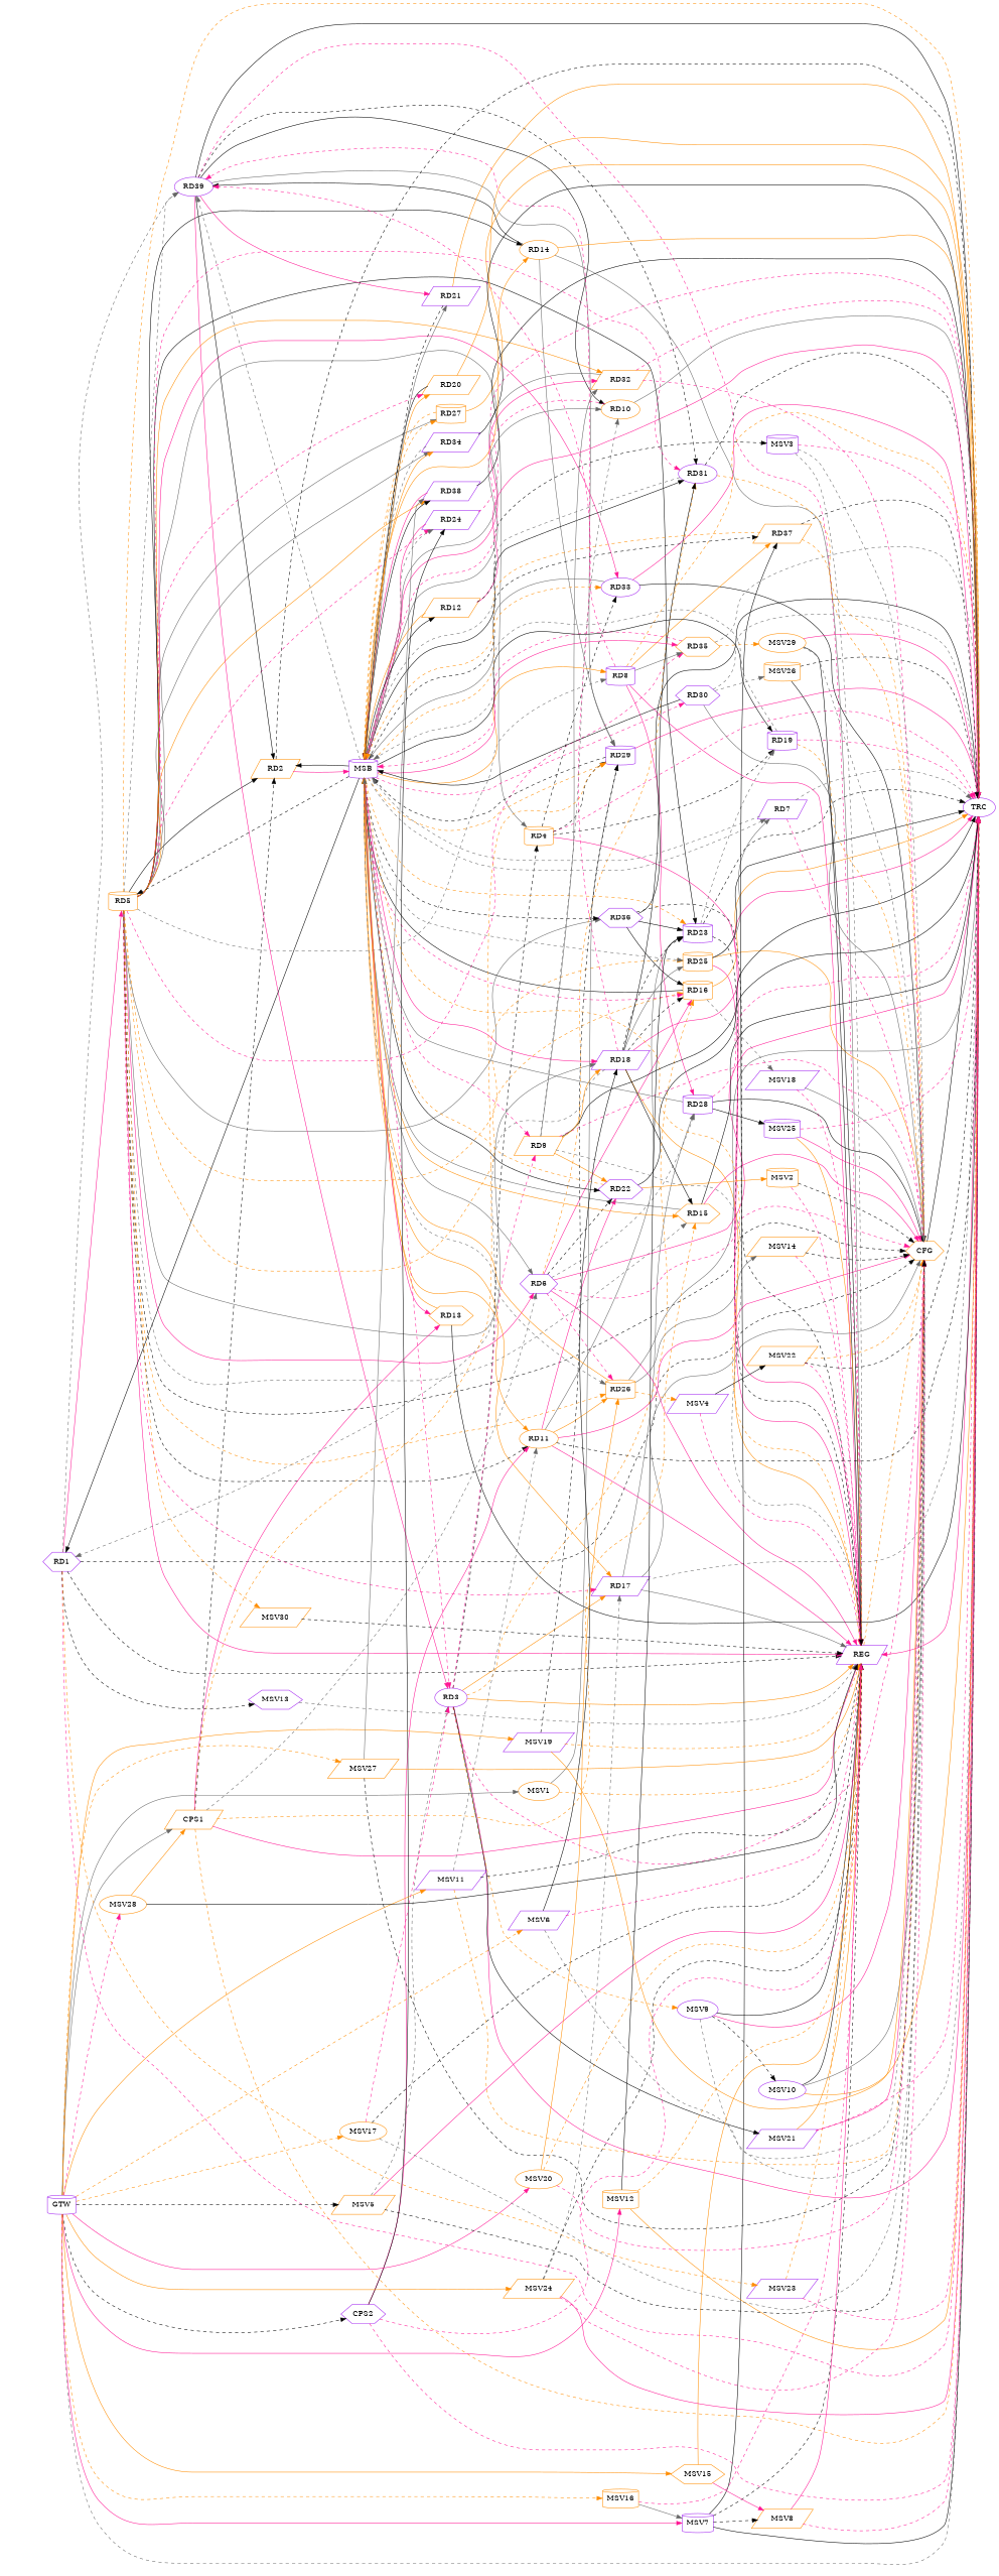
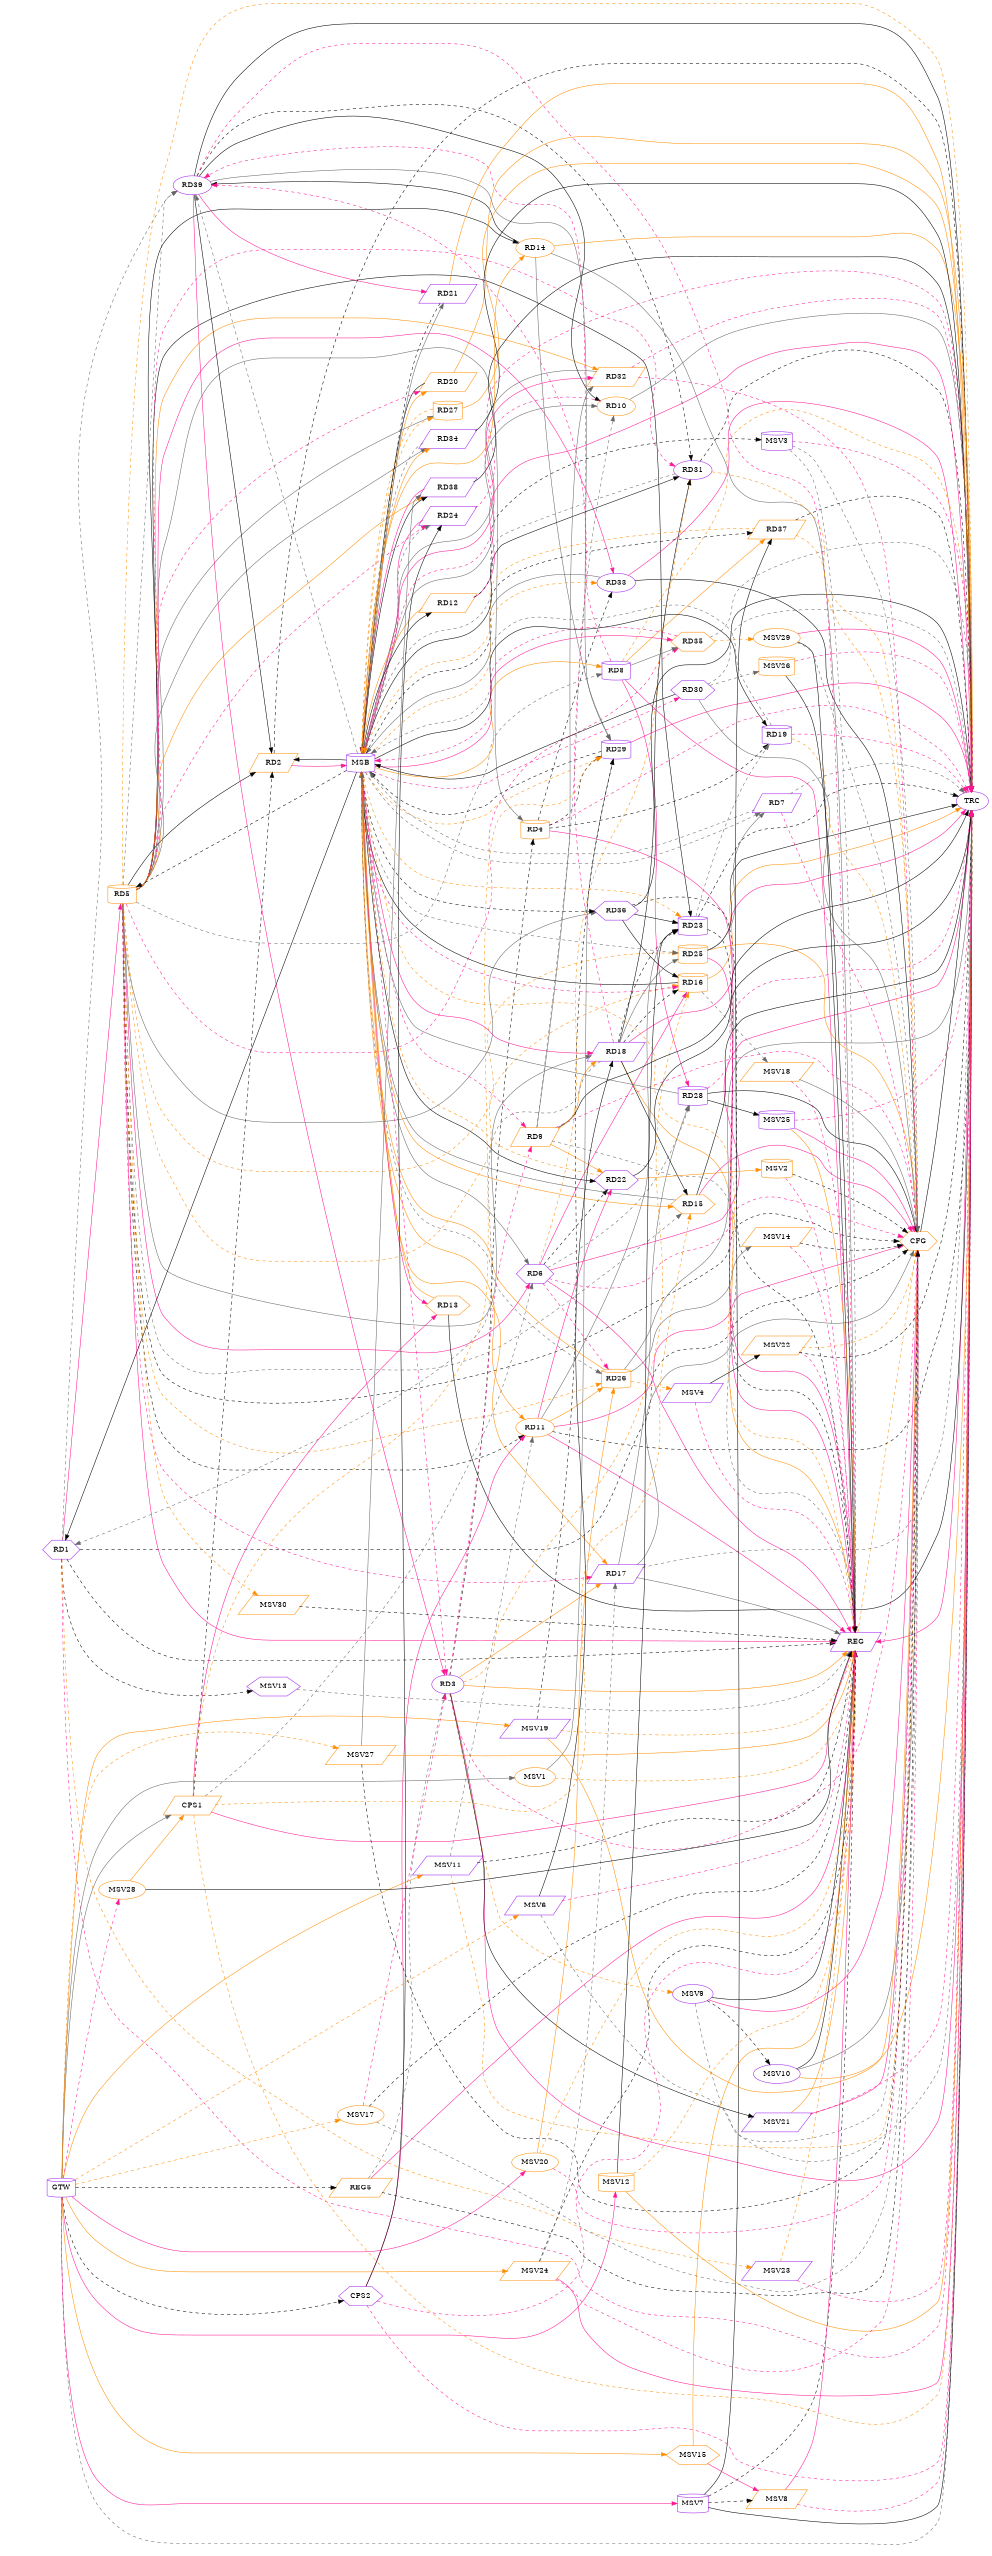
  strict digraph {
    rankdir=LR
    node [color=purple shape=parallelogram]
    edge [color=deeppink style=solid]
    n1 [label=RD1 shape=hexagon]
    n2 [color=darkorange label=RD5 shape=cylinder]
    n3 [label=RD39 shape=ellipse]
    n4 [label=REG]
    n5 [color=darkorange label=CFG shape=hexagon]
    n6 [label=TRC shape=ellipse]
    n7 [label=MSV13 shape=hexagon]
    n8 [label=MSV23]
    n9 [color=darkorange label=RD2]
    n10 [color=darkorange label=RD4 shape=cylinder]
    n11 [color=darkorange label=RD16 shape=cylinder]
    n12 [label=RD17]
    n13 [label=RD33 shape=ellipse]
    n14 [label=RD6 shape=hexagon]
    n15 [label=RD8 shape=cylinder]
    n16 [color=darkorange label=RD11 shape=ellipse]
    n17 [color=darkorange label=RD14 shape=ellipse]
    n18 [color=darkorange label=RD15 shape=hexagon]
    n19 [label=RD18]
    n20 [color=darkorange label=RD20]
    n21 [label=RD23 shape=cylinder]
    n22 [label=RD24]
    n23 [color=darkorange label=RD25 shape=cylinder]
    n24 [color=darkorange label=RD26 shape=cylinder]
    n25 [color=darkorange label=RD27 shape=cylinder]
    n26 [label=RD31 shape=ellipse]
    n27 [color=darkorange label=RD32]
    n28 [label=RD34]
    n29 [color=darkorange label=RD35 shape=hexagon]
    n30 [label=RD36 shape=hexagon]
    n31 [label=RD38]
    n32 [color=darkorange label=MSV30]
    n33 [label=RD3 shape=ellipse]
    n34 [label=RD29 shape=cylinder]
    n35 [color=darkorange label=RD10 shape=ellipse]
    n36 [label=RD21]
    n37 [label=MSB shape=cylinder]
    n38 [color=darkorange label=RD9]
    n39 [label=RD19 shape=cylinder]
    n40 [label=RD22 shape=hexagon]
    n41 [label=RD7]
    n42 [color=darkorange label=RD37]
    n43 [color=darkorange label=RD12]
    n44 [color=darkorange label=RD13 shape=hexagon]
    n45 [label=RD30 shape=hexagon]
    n46 [label=MSV9 shape=ellipse]
    n47 [label=MSV21]
-   n48 [label=MSV18]
+   n48 [color=darkorange label=MSV18]
    n49 [label=RD28 shape=cylinder]
    n50 [label=MSV10 shape=ellipse]
    n51 [label=MSV4]
    n52 [color=darkorange label=MSV14]
    n53 [color=darkorange label=MSV29 shape=ellipse]
    n54 [color=darkorange label=MSV2 shape=cylinder]
    n55 [label=MSV25 shape=cylinder]
    n56 [label=MSV3 shape=cylinder]
    n57 [color=darkorange label=MSV22]
    n58 [color=darkorange label=MSV26 shape=cylinder]
    n59 [color=darkorange label=CPS1]
    n60 [label=CPS2 shape=hexagon]
    n61 [label=GTW shape=cylinder]
    n62 [color=darkorange label=MSV1 shape=ellipse]
-   n63 [color=darkorange label=MSV5]
+   n63 [color=darkorange label=REG5]
    n64 [label=MSV6]
    n65 [label=MSV7 shape=cylinder]
    n66 [label=MSV11]
    n67 [color=darkorange label=MSV12 shape=cylinder]
    n68 [color=darkorange label=MSV15 shape=hexagon]
-   n69 [color=darkorange label=MSV16 shape=cylinder]
    n70 [color=darkorange label=MSV17 shape=ellipse]
    n71 [label=MSV19]
    n72 [color=darkorange label=MSV20 shape=ellipse]
    n73 [color=darkorange label=MSV24]
    n74 [color=darkorange label=MSV27]
    n75 [color=darkorange label=MSV28 shape=ellipse]
    n76 [color=darkorange label=MSV8]
    n1 -> n2
    n1 -> n3 [color=gray40 style=dashed]
    n1 -> n4 [color=black style=dashed]
    n1 -> n5 [color=black style=dashed]
    n1 -> n6 [style=dashed]
    n1 -> n7 [color=black style=dashed]
    n1 -> n8 [color=darkorange style=dashed]
    n2 -> n3 [color=gray40 style=dashed]
    n2 -> n4
    n2 -> n5 [color=black style=dashed]
    n2 -> n6 [color=darkorange style=dashed]
    n2 -> n9 [color=black]
    n2 -> n10 [color=gray40]
    n2 -> n11 [color=darkorange style=dashed]
    n2 -> n12 [style=dashed]
    n2 -> n13
    n2 -> n14
    n2 -> n15 [color=gray40 style=dashed]
    n2 -> n16 [color=black style=dashed]
    n2 -> n17 [color=black]
    n2 -> n18 [color=gray40 style=dashed]
    n2 -> n19 [color=gray40]
    n2 -> n20 [style=dashed]
    n2 -> n21 [color=black]
    n2 -> n22 [style=dashed]
    n2 -> n23 [color=darkorange style=dashed]
    n2 -> n24 [color=darkorange style=dashed]
    n2 -> n25 [color=gray40]
    n2 -> n26 [style=dashed]
    n2 -> n27 [color=darkorange]
    n2 -> n28 [color=gray40]
    n2 -> n29 [style=dashed]
    n2 -> n30 [color=gray40]
    n2 -> n31 [color=darkorange]
    n2 -> n32 [color=darkorange style=dashed]
    n3 -> n4 [style=dashed]
    n3 -> n6 [color=black]
    n3 -> n9 [color=black]
    n3 -> n26 [color=black style=dashed]
    n3 -> n33
    n3 -> n34 [color=gray40]
    n3 -> n35 [color=black]
    n3 -> n36
    n4 -> n5 [color=darkorange style=dashed]
    n5 -> n6 [color=black]
    n6 -> n4
    n7 -> n4 [color=gray40 style=dashed]
    n8 -> n4 [color=darkorange style=dashed]
    n8 -> n6 [style=dashed]
    n9 -> n6 [color=black style=dashed]
    n9 -> n37
    n10 -> n4
    n10 -> n6 [style=dashed]
    n10 -> n13 [color=black style=dashed]
    n10 -> n34 [color=black style=dashed]
    n10 -> n39 [color=black style=dashed]
    n11 -> n6 [color=darkorange]
    n11 -> n37 [color=black]
    n11 -> n48 [color=gray40 style=dashed]
    n12 -> n4 [color=gray40]
    n12 -> n5 [color=gray40]
    n12 -> n6 [color=gray40 style=dashed]
    n12 -> n49 [color=gray40]
    n13 -> n5 [color=black]
    n13 -> n6
    n13 -> n37 [color=gray40]
    n14 -> n4
    n14 -> n5 [style=dashed]
    n14 -> n6
    n14 -> n11
    n14 -> n24 [style=dashed]
    n14 -> n26 [color=darkorange style=dashed]
    n14 -> n40 [color=black style=dashed]
    n14 -> n49 [color=gray40 style=dashed]
    n15 -> n3 [style=dashed]
    n15 -> n4
    n15 -> n6 [color=darkorange style=dashed]
    n15 -> n29 [color=gray40]
    n15 -> n42 [color=darkorange]
    n15 -> n49
    n16 -> n4
    n16 -> n5
    n16 -> n6 [color=black style=dashed]
    n16 -> n21 [color=gray40]
    n16 -> n24 [color=darkorange]
    n16 -> n40
    n17 -> n3 [color=black]
    n17 -> n4 [color=gray40]
    n17 -> n6 [color=darkorange]
    n17 -> n34 [color=gray40]
    n18 -> n5
    n18 -> n6 [color=black]
    n18 -> n37 [color=gray40]
    n19 -> n1 [color=gray40 style=dashed]
    n19 -> n3 [style=dashed]
    n19 -> n4 [color=darkorange]
    n19 -> n6
    n19 -> n11 [color=black style=dashed]
    n19 -> n18 [color=black]
    n19 -> n21 [color=black style=dashed]
    n19 -> n23 [color=gray40]
    n19 -> n26 [color=black]
    n20 -> n6 [color=darkorange]
    n20 -> n37 [color=black]
    n21 -> n4 [color=black style=dashed]
    n21 -> n6 [color=black style=dashed]
    n21 -> n39 [color=gray40 style=dashed]
    n22 -> n6 [style=dashed]
    n22 -> n37
    n23 -> n4
    n23 -> n5 [color=darkorange]
    n23 -> n6 [color=black]
    n23 -> n41 [color=gray40]
    n24 -> n6 [color=gray40]
    n24 -> n37 [color=darkorange]
    n24 -> n51 [color=darkorange style=dashed]
    n24 -> n52 [color=gray40]
    n25 -> n6 [color=darkorange]
    n25 -> n37 [color=darkorange style=dashed]
    n26 -> n5 [color=darkorange style=dashed]
    n26 -> n6 [color=black style=dashed]
    n26 -> n37 [color=gray40 style=dashed]
    n27 -> n5 [style=dashed]
    n27 -> n6 [style=dashed]
    n27 -> n37 [color=gray40]
    n28 -> n6 [color=black]
    n28 -> n37 [color=gray40 style=dashed]
    n29 -> n6 [color=gray40 style=dashed]
    n29 -> n37 [style=dashed]
    n29 -> n53 [color=darkorange style=dashed]
    n30 -> n4 [color=black style=dashed]
    n30 -> n6 [color=black]
    n30 -> n11 [color=black]
    n30 -> n21 [color=black]
    n31 -> n6 [color=black]
    n31 -> n37
    n32 -> n4 [color=black style=dashed]
    n33 -> n4 [color=darkorange]
    n33 -> n5 [style=dashed]
    n33 -> n6
    n33 -> n10 [color=black style=dashed]
    n33 -> n11 [color=darkorange style=dashed]
    n33 -> n12 [color=darkorange]
    n33 -> n38 [style=dashed]
    n33 -> n46 [color=darkorange style=dashed]
    n33 -> n47 [color=black]
    n34 -> n6
    n34 -> n37 [color=black style=dashed]
    n35 -> n6 [color=gray40]
    n35 -> n37 [style=dashed]
    n36 -> n6 [color=darkorange]
    n36 -> n37 [color=black style=dashed]
    n37 -> n1 [color=black]
    n37 -> n2 [color=black style=dashed]
    n37 -> n3 [color=gray40 style=dashed]
    n37 -> n4 [color=darkorange style=dashed]
    n37 -> n9 [color=black]
    n37 -> n11 [style=dashed]
    n37 -> n12 [color=darkorange]
    n37 -> n13 [color=darkorange style=dashed]
    n37 -> n14 [color=gray40]
    n37 -> n15 [color=darkorange]
    n37 -> n16 [color=darkorange]
    n37 -> n17 [color=darkorange]
    n37 -> n18 [color=darkorange]
    n37 -> n19
    n37 -> n20 [color=darkorange]
    n37 -> n21 [color=darkorange style=dashed]
    n37 -> n22 [color=gray40 style=dashed]
    n37 -> n23 [color=gray40 style=dashed]
    n37 -> n24 [color=gray40 style=dashed]
    n37 -> n25 [color=darkorange style=dashed]
    n37 -> n26 [color=black]
    n37 -> n27
    n37 -> n28 [color=darkorange]
    n37 -> n29
    n37 -> n30 [color=black style=dashed]
    n37 -> n31 [color=black]
    n37 -> n33 [style=dashed]
    n37 -> n34 [color=darkorange style=dashed]
    n37 -> n35 [color=gray40]
    n37 -> n36 [color=gray40]
    n37 -> n38 [style=dashed]
    n37 -> n39 [color=black]
    n37 -> n40 [color=black]
    n37 -> n41 [color=gray40 style=dashed]
    n37 -> n42 [color=black style=dashed]
    n37 -> n43 [color=black]
    n37 -> n44
    n37 -> n45 [style=dashed]
    n38 -> n4 [color=gray40 style=dashed]
    n38 -> n5 [style=dashed]
    n38 -> n6 [color=black]
    n38 -> n19 [color=darkorange]
    n38 -> n27 [color=gray40]
    n38 -> n35 [color=gray40 style=dashed]
    n38 -> n40 [color=darkorange]
    n39 -> n5 [color=darkorange style=dashed]
    n39 -> n6 [style=dashed]
    n39 -> n37 [color=gray40 style=dashed]
    n40 -> n6 [color=black]
    n40 -> n37 [color=darkorange style=dashed]
    n40 -> n54 [color=darkorange]
    n41 -> n5 [style=dashed]
    n41 -> n6 [color=gray40 style=dashed]
    n41 -> n37 [color=gray40 style=dashed]
    n42 -> n5 [color=darkorange style=dashed]
    n42 -> n6 [color=black style=dashed]
    n42 -> n37 [color=darkorange style=dashed]
    n43 -> n6
    n43 -> n37 [color=darkorange]
    n43 -> n56 [color=black style=dashed]
    n44 -> n6 [color=black]
    n44 -> n37 [color=darkorange]
    n45 -> n5 [color=gray40]
    n45 -> n6 [color=gray40 style=dashed]
    n45 -> n37 [color=black]
    n45 -> n58 [color=gray40 style=dashed]
    n46 -> n4 [color=black]
    n46 -> n5
    n46 -> n6 [color=gray40 style=dashed]
    n46 -> n50 [color=black style=dashed]
    n47 -> n4 [color=darkorange]
    n47 -> n5
    n47 -> n6 [style=dashed]
    n48 -> n4 [style=dashed]
    n48 -> n5 [color=gray40]
    n49 -> n5 [color=black]
    n49 -> n6 [style=dashed]
    n49 -> n37 [color=gray40]
    n49 -> n55 [color=black]
    n50 -> n4 [color=black]
    n50 -> n5 [color=gray40]
    n50 -> n6 [color=darkorange]
    n51 -> n4 [style=dashed]
    n51 -> n57 [color=black]
    n52 -> n4 [style=dashed]
    n52 -> n5 [color=black style=dashed]
    n53 -> n4 [color=black]
    n53 -> n5 [color=gray40 style=dashed]
    n53 -> n6
    n54 -> n4 [style=dashed]
    n54 -> n5 [color=black style=dashed]
    n55 -> n4 [color=darkorange]
    n55 -> n5
    n55 -> n6 [style=dashed]
    n56 -> n4 [color=gray40 style=dashed]
    n56 -> n5 [color=gray40 style=dashed]
    n56 -> n6 [style=dashed]
    n57 -> n4 [style=dashed]
    n57 -> n5 [color=darkorange style=dashed]
    n57 -> n6 [color=black style=dashed]
    n58 -> n4 [color=black]
-   n58 -> n6 [color=black style=dashed]
+   n58 -> n6 [style=dashed]
    n59 -> n4
    n59 -> n6 [color=darkorange style=dashed]
    n59 -> n9 [color=black style=dashed]
    n59 -> n14 [color=gray40 style=dashed]
    n59 -> n18 [color=darkorange style=dashed]
    n59 -> n34 [color=darkorange style=dashed]
    n59 -> n44
    n60 -> n4 [style=dashed]
    n60 -> n6 [style=dashed]
    n60 -> n16
    n60 -> n22 [color=black]
    n61 -> n6 [color=gray40 style=dashed]
    n61 -> n59 [color=gray40]
    n61 -> n60 [color=black style=dashed]
    n61 -> n62 [color=gray40]
    n61 -> n63 [color=black style=dashed]
    n61 -> n64 [color=darkorange style=dashed]
    n61 -> n65
    n61 -> n66 [color=darkorange]
    n61 -> n67
    n61 -> n68 [color=darkorange]
-   n61 -> n69 [color=darkorange style=dashed]
    n61 -> n70 [color=darkorange style=dashed]
    n61 -> n71 [color=darkorange]
    n61 -> n72
    n61 -> n73 [color=darkorange]
    n61 -> n74 [color=darkorange style=dashed]
    n61 -> n75 [style=dashed]
    n62 -> n4 [color=darkorange style=dashed]
    n62 -> n34 [color=gray40]
    n63 -> n4
    n63 -> n5 [color=black style=dashed]
    n63 -> n33 [color=gray40 style=dashed]
    n64 -> n4 [style=dashed]
    n64 -> n5 [color=gray40 style=dashed]
    n64 -> n19 [color=black]
    n65 -> n4 [color=black style=dashed]
    n65 -> n6 [color=black]
    n65 -> n42 [color=black]
    n65 -> n76 [color=black style=dashed]
    n66 -> n4 [color=black style=dashed]
    n66 -> n5 [color=darkorange style=dashed]
    n66 -> n16 [color=gray40 style=dashed]
    n67 -> n4 [color=darkorange style=dashed]
    n67 -> n6 [color=darkorange]
    n67 -> n21 [color=black]
    n68 -> n4 [color=darkorange]
    n68 -> n76
-   n69 -> n4 [style=dashed]
-   n69 -> n65 [color=gray40]
    n70 -> n4 [color=black style=dashed]
    n70 -> n5 [color=gray40 style=dashed]
    n70 -> n33 [style=dashed]
    n71 -> n4 [color=darkorange style=dashed]
    n71 -> n5 [color=darkorange]
    n71 -> n34 [color=black style=dashed]
    n72 -> n4 [color=darkorange style=dashed]
    n72 -> n5 [style=dashed]
    n72 -> n24 [color=darkorange]
    n73 -> n4 [color=black style=dashed]
    n73 -> n5 [style=dashed]
    n73 -> n6
    n73 -> n12 [color=gray40 style=dashed]
    n74 -> n4 [color=darkorange]
    n74 -> n5 [color=black style=dashed]
    n74 -> n31 [color=gray40]
    n75 -> n4 [color=black]
    n75 -> n59 [color=darkorange]
    n76 -> n4
    n76 -> n6 [style=dashed]
  }
